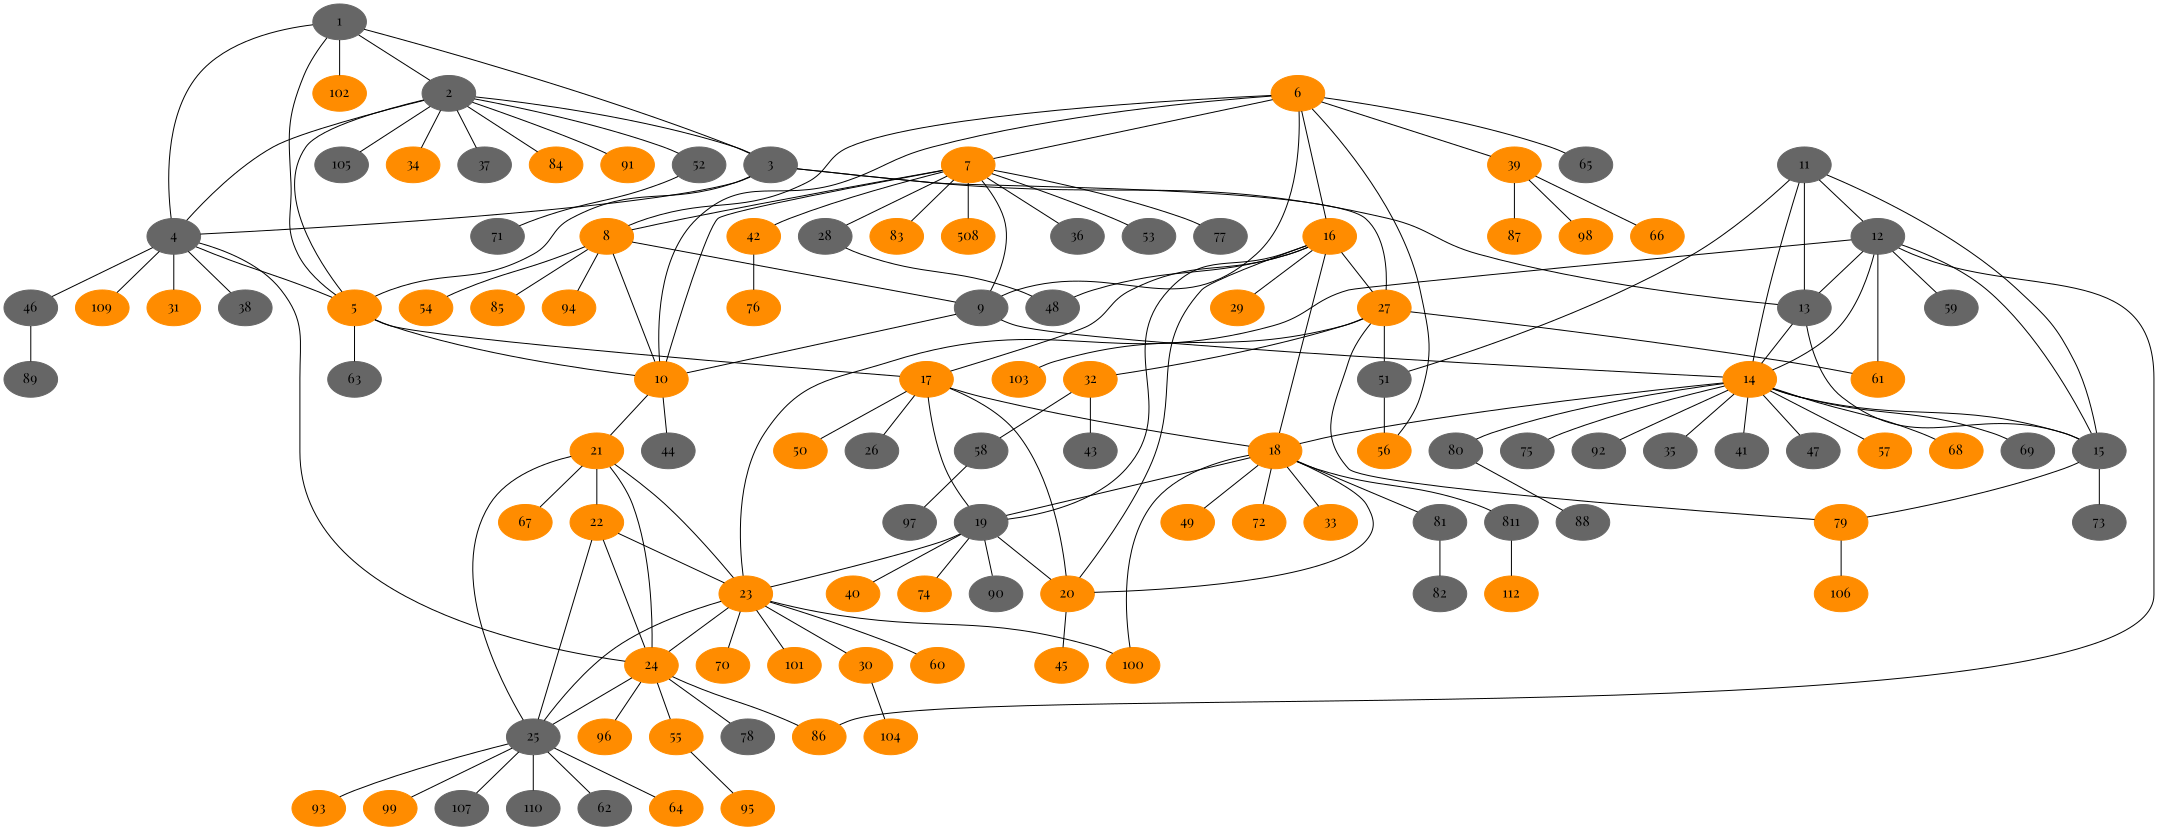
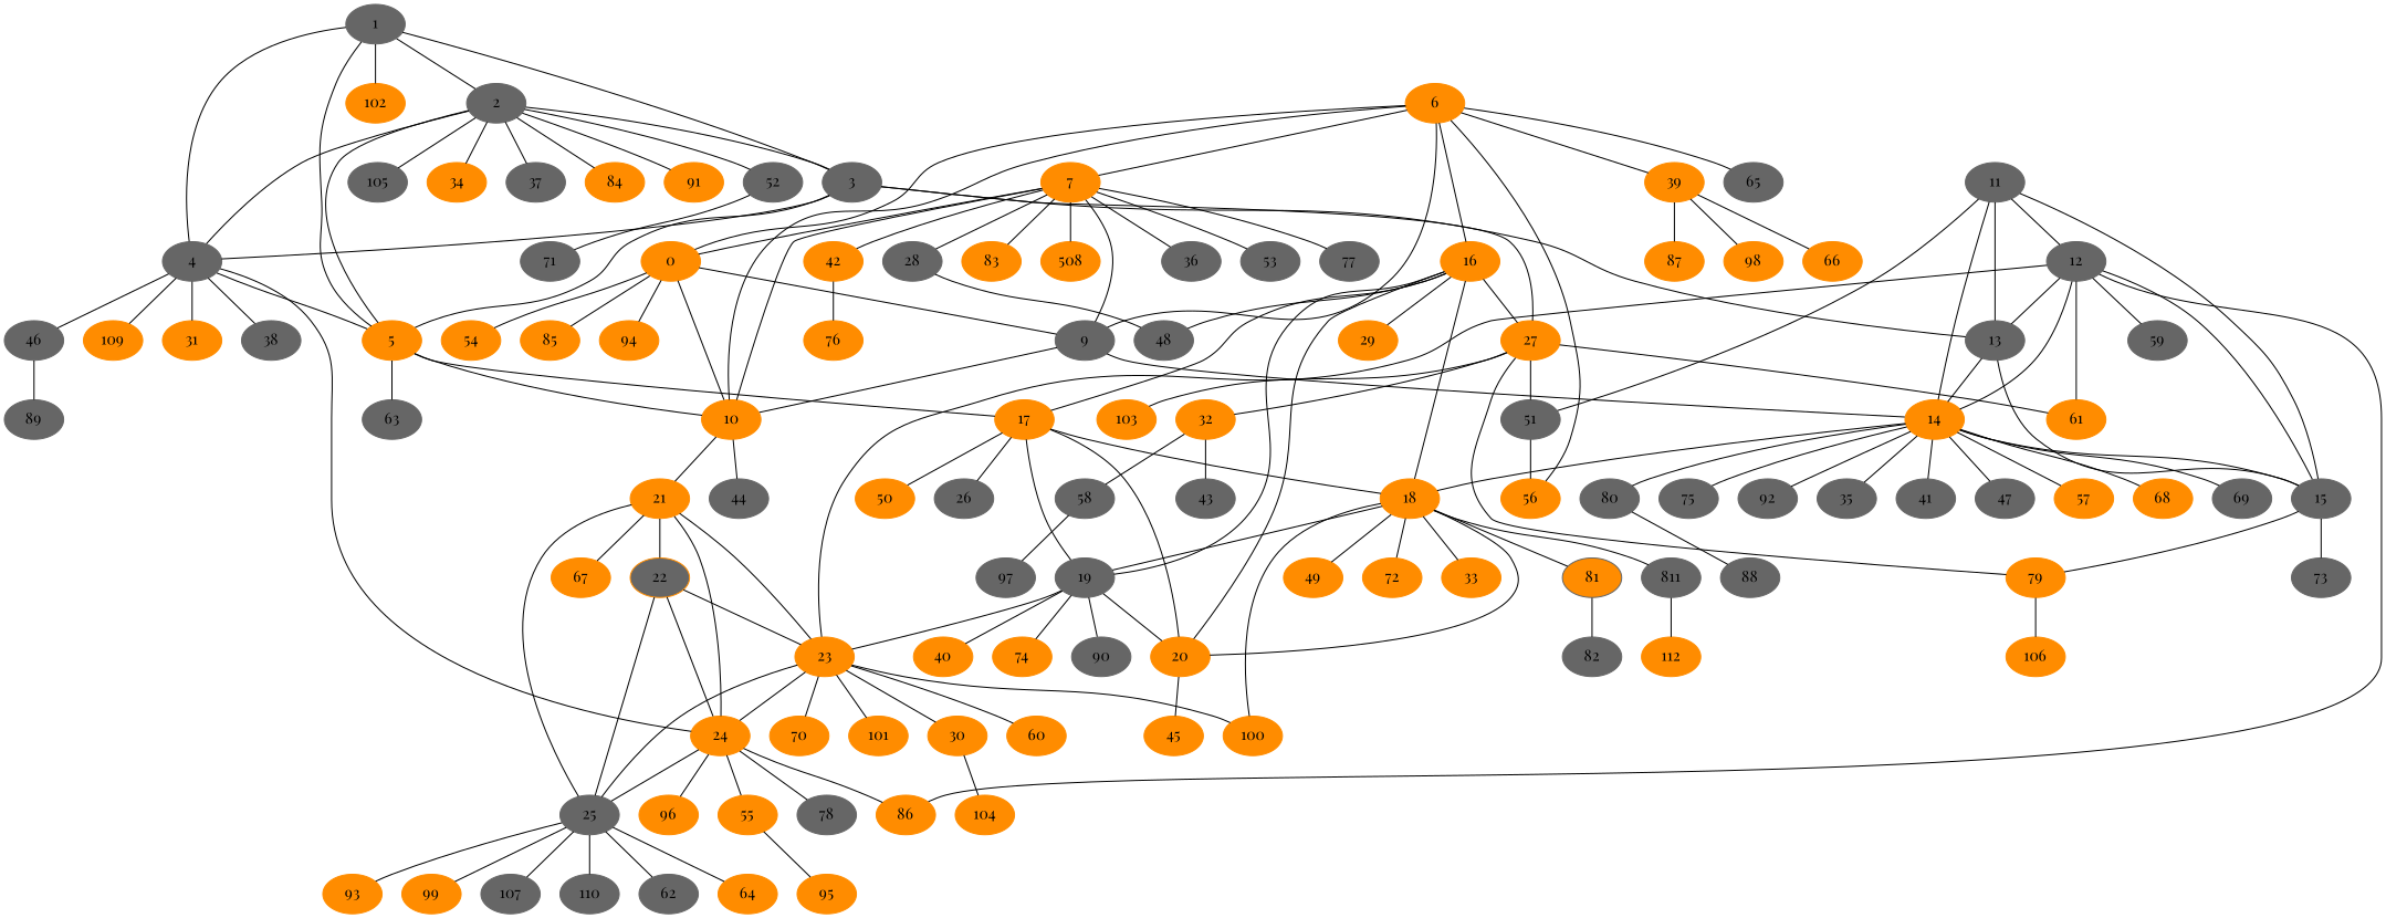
  graph {
    fontname="Playfair Display"
    node [color=darkorange fontname="Playfair Display" style=filled]
    edge [fontname="Playfair Display"]
    1 [color=gray40]
    2 [color=gray40]
    3 [color=gray40]
    4 [color=gray40]
    5
    102
    34
    37 [color=gray40]
    52 [color=gray40]
    84
    91
    105 [color=gray40]
    13 [color=gray40]
    27
    24
    31
    38 [color=gray40]
    46 [color=gray40]
    109
    10
    17
    63 [color=gray40]
    71 [color=gray40]
    14
    15 [color=gray40]
    51 [color=gray40]
    61
    79
    32
    103
    86
    25 [color=gray40]
    55
    78 [color=gray40]
    96
    89 [color=gray40]
    21
    44 [color=gray40]
    18
    19 [color=gray40]
    20
    26 [color=gray40]
    50
    6
    7
-   8
+   8 [label=0]
    9 [color=gray40]
    16
    39
    56
    65 [color=gray40]
    28 [color=gray40]
    36 [color=gray40]
    42
    53 [color=gray40]
    77 [color=gray40]
    83
    n58 [label=508]
    54
    85
    94
    29
    48 [color=gray40]
    66
    87
    98
    76
    35 [color=gray40]
    41 [color=gray40]
    47 [color=gray40]
    57
    68
    69 [color=gray40]
    75 [color=gray40]
    80 [color=gray40]
    92 [color=gray40]
    23
-   22
+   22 [fillcolor=gray40]
    67
    11 [color=gray40]
    12 [color=gray40]
    59 [color=gray40]
    73 [color=gray40]
    100
    30
    60
    70
    101
    33
    49
    72
-   81 [color=gray40]
+   81 [color=gray40 fillcolor=darkorange]
    n93 [color=gray40 label=811]
    88 [color=gray40]
    106
    40
    74
    90 [color=gray40]
    45
    82 [color=gray40]
    112
    62 [color=gray40]
    64
    93
    99
    107 [color=gray40]
    110 [color=gray40]
    104
    95
    43 [color=gray40]
    58 [color=gray40]
    97 [color=gray40]
    1 -- 2
    1 -- 3
    1 -- 4
    1 -- 5
    1 -- 102
    2 -- 3
    2 -- 4
    2 -- 5
    2 -- 34
    2 -- 37
    2 -- 52
    2 -- 84
    2 -- 91
    2 -- 105
    3 -- 4
    3 -- 5
    3 -- 13
    3 -- 27
    4 -- 5
    4 -- 24
    4 -- 31
    4 -- 38
    4 -- 46
    4 -- 109
    5 -- 10
    5 -- 17
    5 -- 63
    52 -- 71
    13 -- 14
    13 -- 15
    27 -- 51
    27 -- 61
    27 -- 79
    27 -- 32
    27 -- 103
    24 -- 86
    24 -- 25
    24 -- 55
    24 -- 78
    24 -- 96
    46 -- 89
    10 -- 21
    10 -- 44
    17 -- 18
    17 -- 19
    17 -- 20
    17 -- 26
    17 -- 50
    14 -- 15
    14 -- 18
    14 -- 35
    14 -- 41
    14 -- 47
    14 -- 57
    14 -- 68
    14 -- 69
    14 -- 75
    14 -- 80
    14 -- 92
    15 -- 79
    15 -- 73
    51 -- 56
    79 -- 106
    32 -- 43
    32 -- 58
    25 -- 62
    25 -- 64
    25 -- 93
    25 -- 99
    25 -- 107
    25 -- 110
    55 -- 95
    21 -- 24
    21 -- 25
    21 -- 23
    21 -- 22
    21 -- 67
    18 -- 19
    18 -- 20
    18 -- 100
    18 -- 33
    18 -- 49
    18 -- 72
    18 -- 81
    18 -- n93
    19 -- 20
    19 -- 23
    19 -- 40
    19 -- 74
    19 -- 90
    20 -- 45
    6 -- 10
    6 -- 7
    6 -- 8
    6 -- 9
    6 -- 16
    6 -- 39
    6 -- 56
    6 -- 65
    7 -- 10
    7 -- 8
    7 -- 9
    7 -- 28
    7 -- 36
    7 -- 42
    7 -- 53
    7 -- 77
    7 -- 83
    7 -- n58
    8 -- 10
    8 -- 9
    8 -- 54
    8 -- 85
    8 -- 94
    9 -- 10
    9 -- 14
    16 -- 27
    16 -- 17
    16 -- 18
    16 -- 19
    16 -- 20
    16 -- 29
    16 -- 48
    39 -- 66
    39 -- 87
    39 -- 98
    28 -- 48
    42 -- 76
    80 -- 88
    23 -- 24
    23 -- 25
    23 -- 100
    23 -- 30
    23 -- 60
    23 -- 70
    23 -- 101
    22 -- 24
    22 -- 25
    22 -- 23
    11 -- 13
    11 -- 14
    11 -- 15
    11 -- 51
    11 -- 12
    12 -- 13
    12 -- 14
    12 -- 15
    12 -- 61
    12 -- 86
    12 -- 23
    12 -- 59
    30 -- 104
    81 -- 82
    n93 -- 112
    58 -- 97
  }
